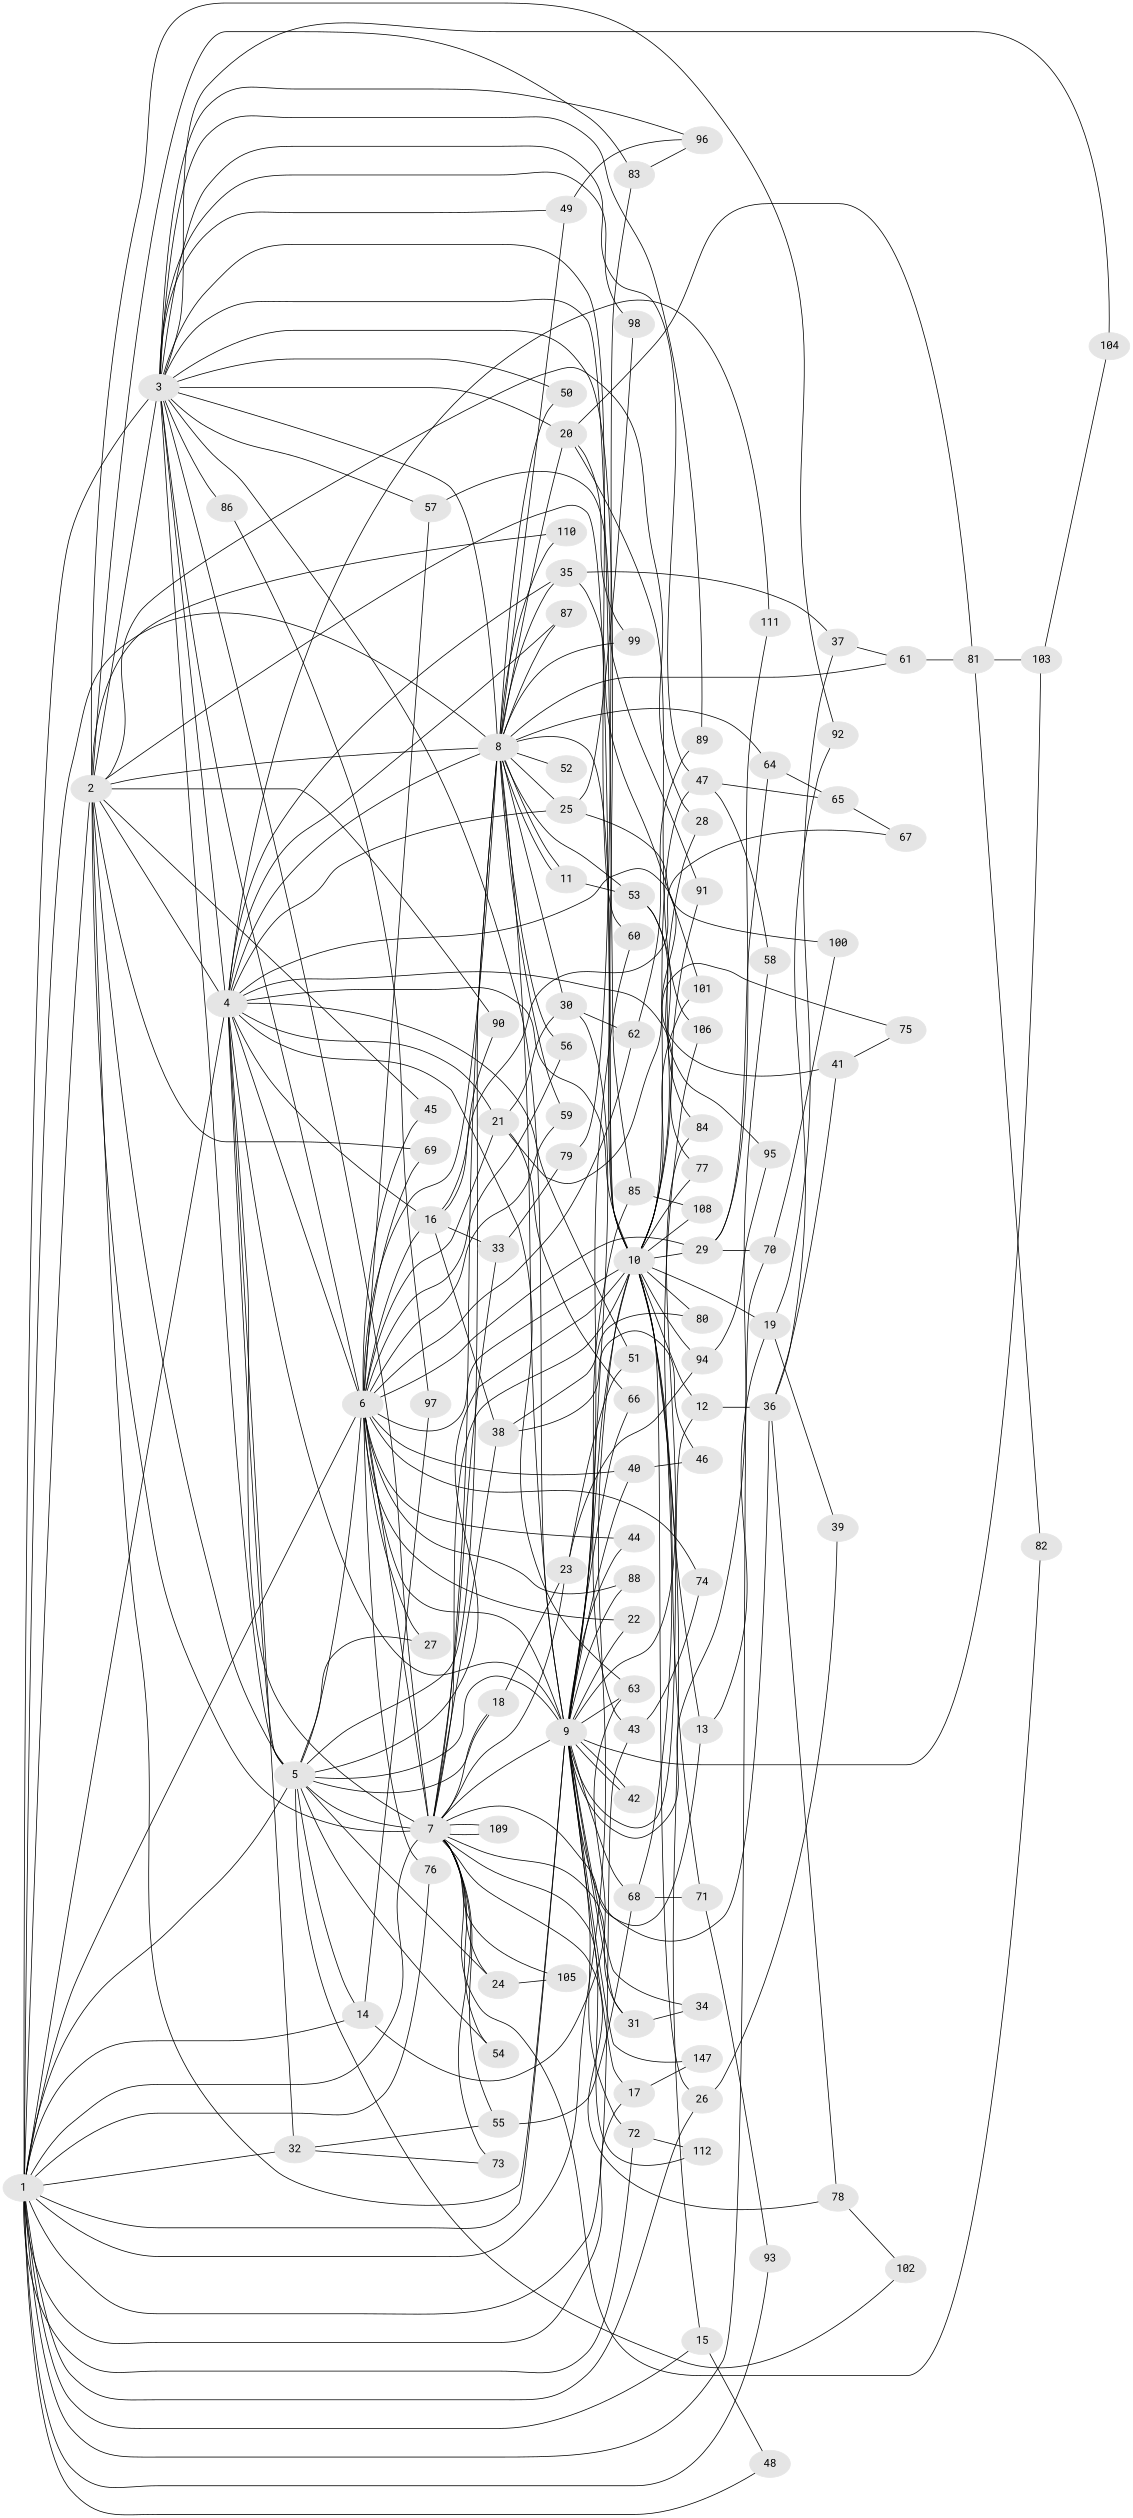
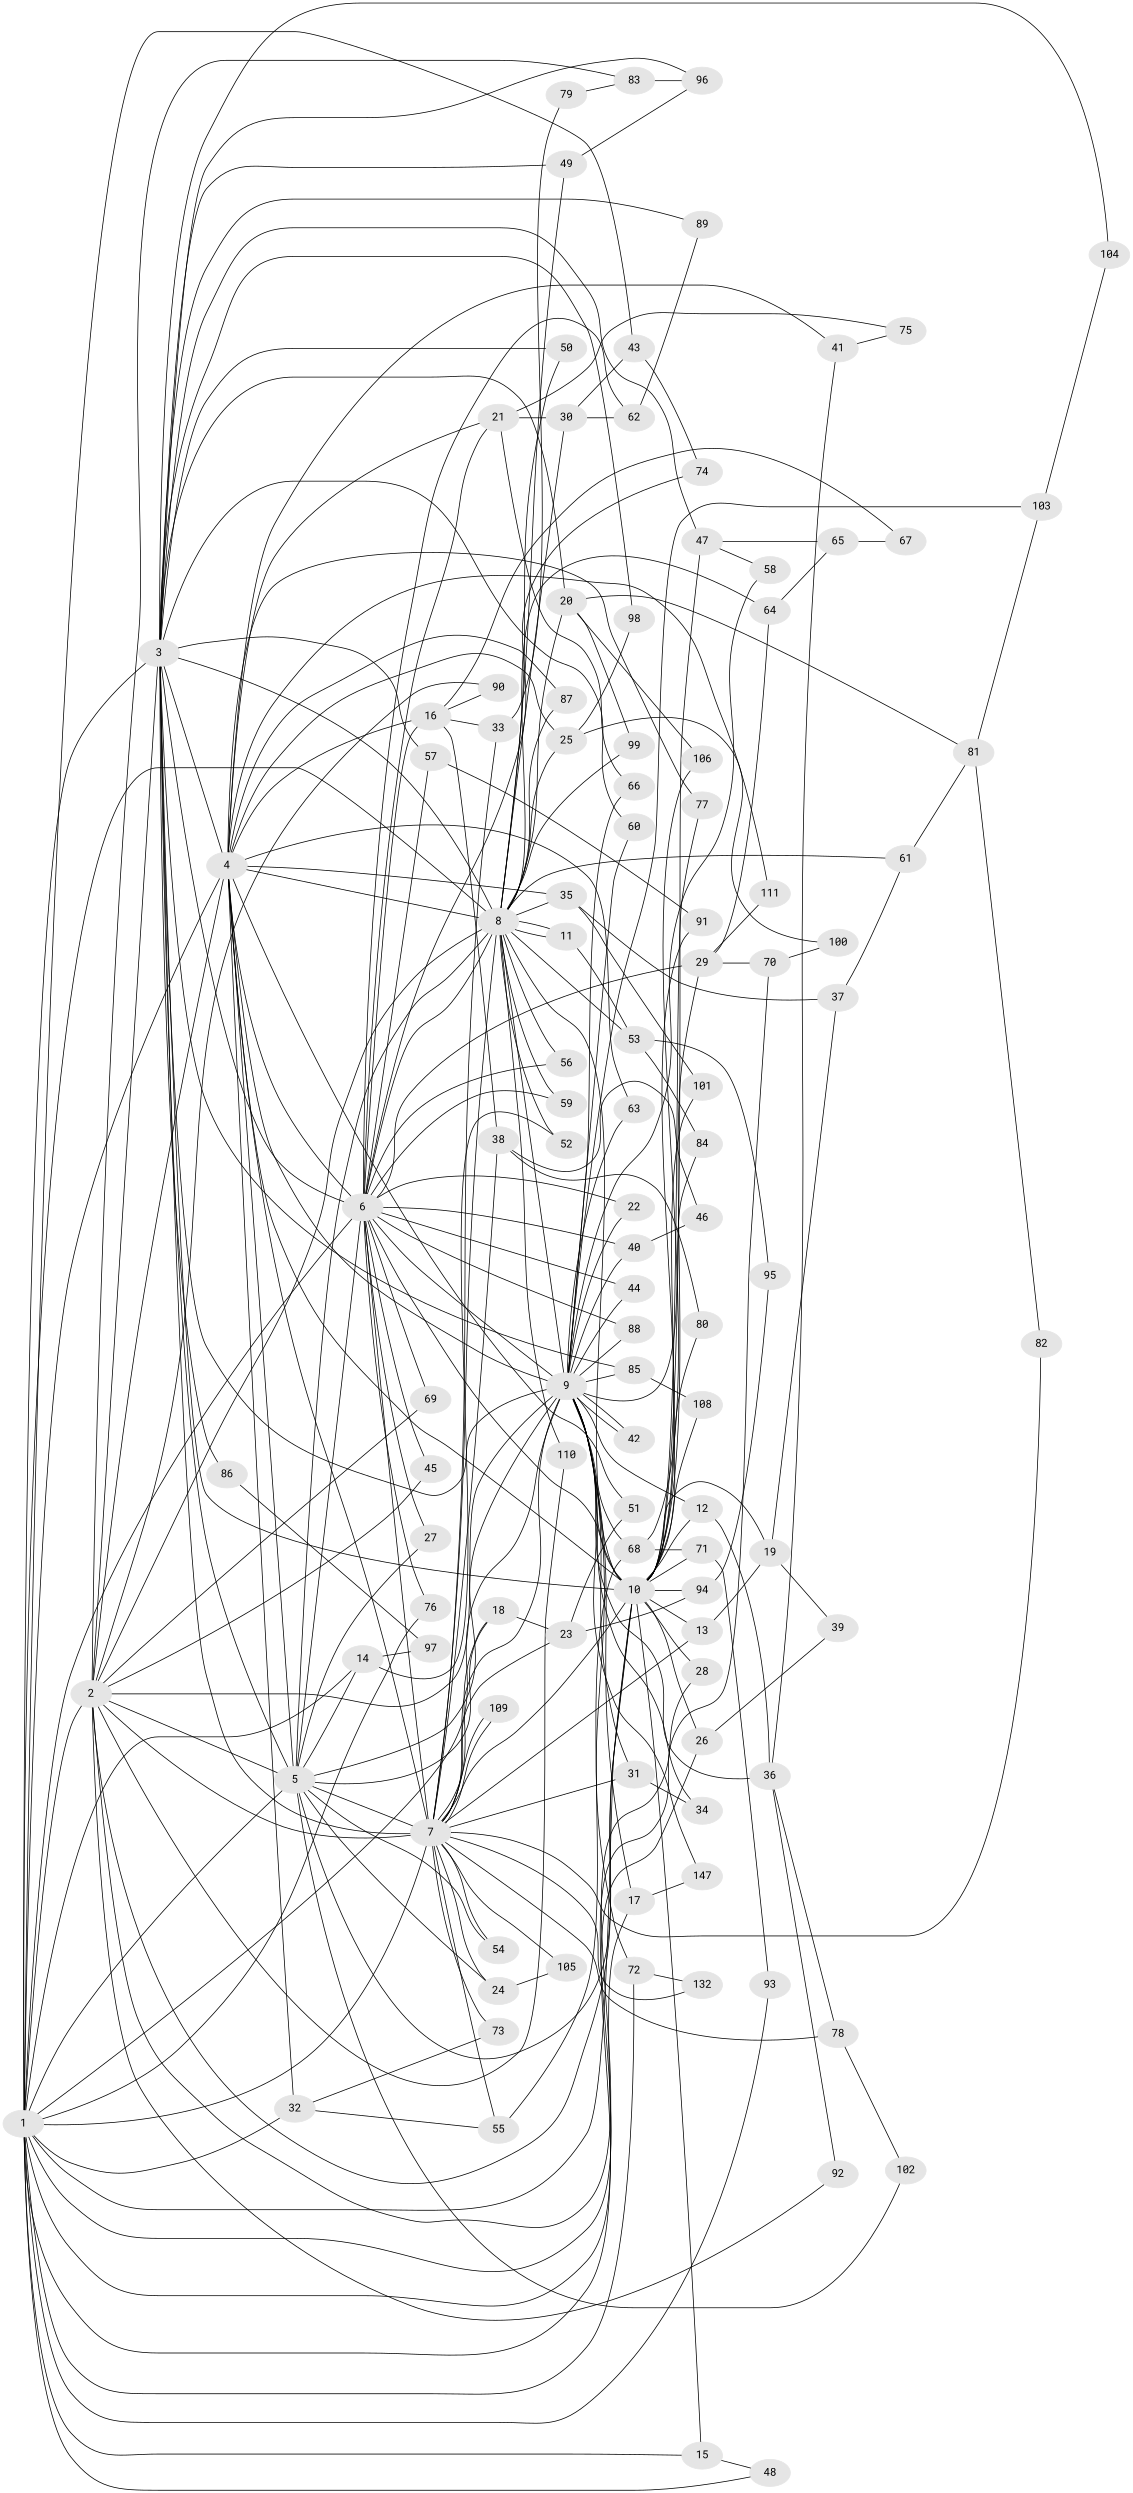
  graph {
    fontname="Roboto Mono"
    rankdir=LR
    node [color=gray90 fontname="Roboto Mono" style=filled]
    edge [fontname="Roboto Mono"]
    1
    2
    3
    4
    5
    6
    7
    8
    9
    10
    14
    15
    17
    26
    32
    43
    48
    70
    72
    76
    93
    28
    45
    69
    83
    90
    92
    110
    20
    47
    49
    50
    57
    60
    85
    86
    89
    96
    98
    104
    16
    21
    25
    35
    41
    51
    63
    77
    87
    111
    18
    24
    27
    54
    102
    22
    29
    40
    44
    56
    59
    62
    74
    88
    13
    23
    31
    33
    38
    55
    73
    78
    82
    105
    109
-   112
+   112 [label=132]
    11
    30
    52
    53
    61
    64
    99
    12
    34
    36
    42
    58
    66
    68
    84
    103
    n93 [label=147]
    19
    71
    80
    91
    94
    101
    108
    97
    39
    100
    81
    106
    65
    67
    75
    37
    46
    79
    95
    1 -- 2
    1 -- 3
    1 -- 4
    1 -- 5
    1 -- 6
    1 -- 7
    1 -- 8
    1 -- 9
    1 -- 10
    1 -- 14
    1 -- 15
    1 -- 17
    1 -- 26
    1 -- 32
    1 -- 43
    1 -- 48
    1 -- 70
    1 -- 72
    1 -- 76
    1 -- 93
    2 -- 3
    2 -- 4
    2 -- 5
    2 -- 7
    2 -- 8
    2 -- 9
    2 -- 10
    2 -- 28
    2 -- 45
    2 -- 69
    2 -- 83
    2 -- 90
    2 -- 92
    2 -- 110
    3 -- 4
    3 -- 5
    3 -- 6
    3 -- 7
    3 -- 8
    3 -- 9
    3 -- 10
    3 -- 20
    3 -- 47
    3 -- 49
    3 -- 50
    3 -- 57
    3 -- 60
    3 -- 85
    3 -- 86
    3 -- 89
    3 -- 96
    3 -- 98
    3 -- 104
    4 -- 5
    4 -- 6
    4 -- 7
    4 -- 8
    4 -- 9
    4 -- 10
    4 -- 32
    4 -- 16
    4 -- 21
    4 -- 25
    4 -- 35
    4 -- 41
    4 -- 51
    4 -- 63
    4 -- 77
    4 -- 87
    4 -- 111
    5 -- 6
    5 -- 7
    5 -- 8
    5 -- 9
    5 -- 10
    5 -- 14
    5 -- 18
    5 -- 24
    5 -- 27
    5 -- 54
    5 -- 102
    6 -- 7
    6 -- 8
    6 -- 9
    6 -- 10
    6 -- 76
    6 -- 45
    6 -- 69
    6 -- 57
    6 -- 16
    6 -- 21
    6 -- 27
    6 -- 22
    6 -- 29
    6 -- 40
    6 -- 44
    6 -- 56
    6 -- 59
    6 -- 62
    6 -- 74
    6 -- 88
    7 -- 8
    7 -- 9
    7 -- 10
    7 -- 18
    7 -- 24
    7 -- 54
    7 -- 13
    7 -- 23
    7 -- 31
    7 -- 33
    7 -- 38
    7 -- 55
    7 -- 73
    7 -- 78
    7 -- 82
    7 -- 105
    7 -- 109
    7 -- 109
    7 -- 112
    8 -- 9
    8 -- 10
    8 -- 110
    8 -- 20
    8 -- 49
    8 -- 50
    8 -- 25
    8 -- 35
    8 -- 87
    8 -- 56
    8 -- 59
    8 -- 11
    8 -- 11
    8 -- 30
    8 -- 52
    8 -- 53
    8 -- 61
    8 -- 64
    8 -- 99
    9 -- 10
    9 -- 17
    9 -- 72
    9 -- 60
    9 -- 85
    9 -- 63
    9 -- 22
    9 -- 40
    9 -- 44
    9 -- 88
    9 -- 31
    9 -- 12
    9 -- 34
    9 -- 36
    9 -- 42
    9 -- 42
    9 -- 58
    9 -- 66
    9 -- 68
    9 -- 84
    9 -- 103
    9 -- n93
    10 -- 15
    10 -- 26
    10 -- 28
    10 -- 47
    10 -- 77
    10 -- 29
    10 -- 13
    10 -- 12
    10 -- 19
    10 -- 71
    10 -- 80
    10 -- 91
    10 -- 94
    10 -- 101
    10 -- 108
-   14 -- 63
+   14 -- 52
    14 -- 97
    15 -- 48
    17 -- n93
    26 -- 39
    32 -- 55
    32 -- 73
    43 -- 74
    70 -- 100
    72 -- 112
    83 -- 96
    20 -- 99
    20 -- 81
    20 -- 106
    47 -- 58
    47 -- 65
    49 -- 96
    57 -- 91
    85 -- 108
    86 -- 97
    16 -- 90
    16 -- 33
    16 -- 38
    16 -- 67
    21 -- 30
    21 -- 66
    21 -- 75
    25 -- 98
    25 -- 100
    35 -- 101
    35 -- 37
    41 -- 75
    18 -- 23
    24 -- 105
    29 -- 70
    29 -- 111
    29 -- 64
    40 -- 46
    62 -- 89
    13 -- 19
    23 -- 51
    23 -- 94
    31 -- 34
    33 -- 79
    38 -- 80
    38 -- 46
    55 -- 68
    78 -- 102
    11 -- 53
    30 -- 43
    30 -- 62
    53 -- 84
    53 -- 95
    61 -- 81
    64 -- 65
    12 -- 36
    36 -- 92
    36 -- 41
    36 -- 78
    68 -- 71
    68 -- 106
    103 -- 104
    19 -- 39
    19 -- 37
    71 -- 93
    94 -- 95
    81 -- 82
    81 -- 103
    65 -- 67
    37 -- 61
    79 -- 83
  }
